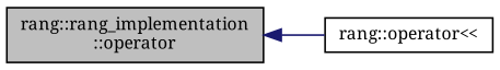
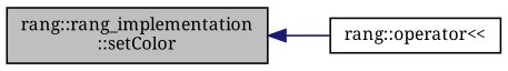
  digraph {
    rankdir=LR
    fontname="Noto Serif"
    node [color=black fontname="Noto Serif" fontsize=10 shape=record style=filled]
-   n1 [fillcolor=grey75 fontcolor=black height=0.2 label="rang::rang_implementation\l::operator" width=0.4]
+   n1 [fillcolor=grey75 fontcolor=black height=0.2 label="rang::rang_implementation\l::setColor" width=0.4]
    n2 [fillcolor=white height=0.2 label="rang::operator\<\<" width=0.4]
    n1 -> n2 [color=midnightblue dir=back fontname="Noto Serif" fontsize=10 labelfontname=Helvetica labelfontsize=10 style=solid]
  }
